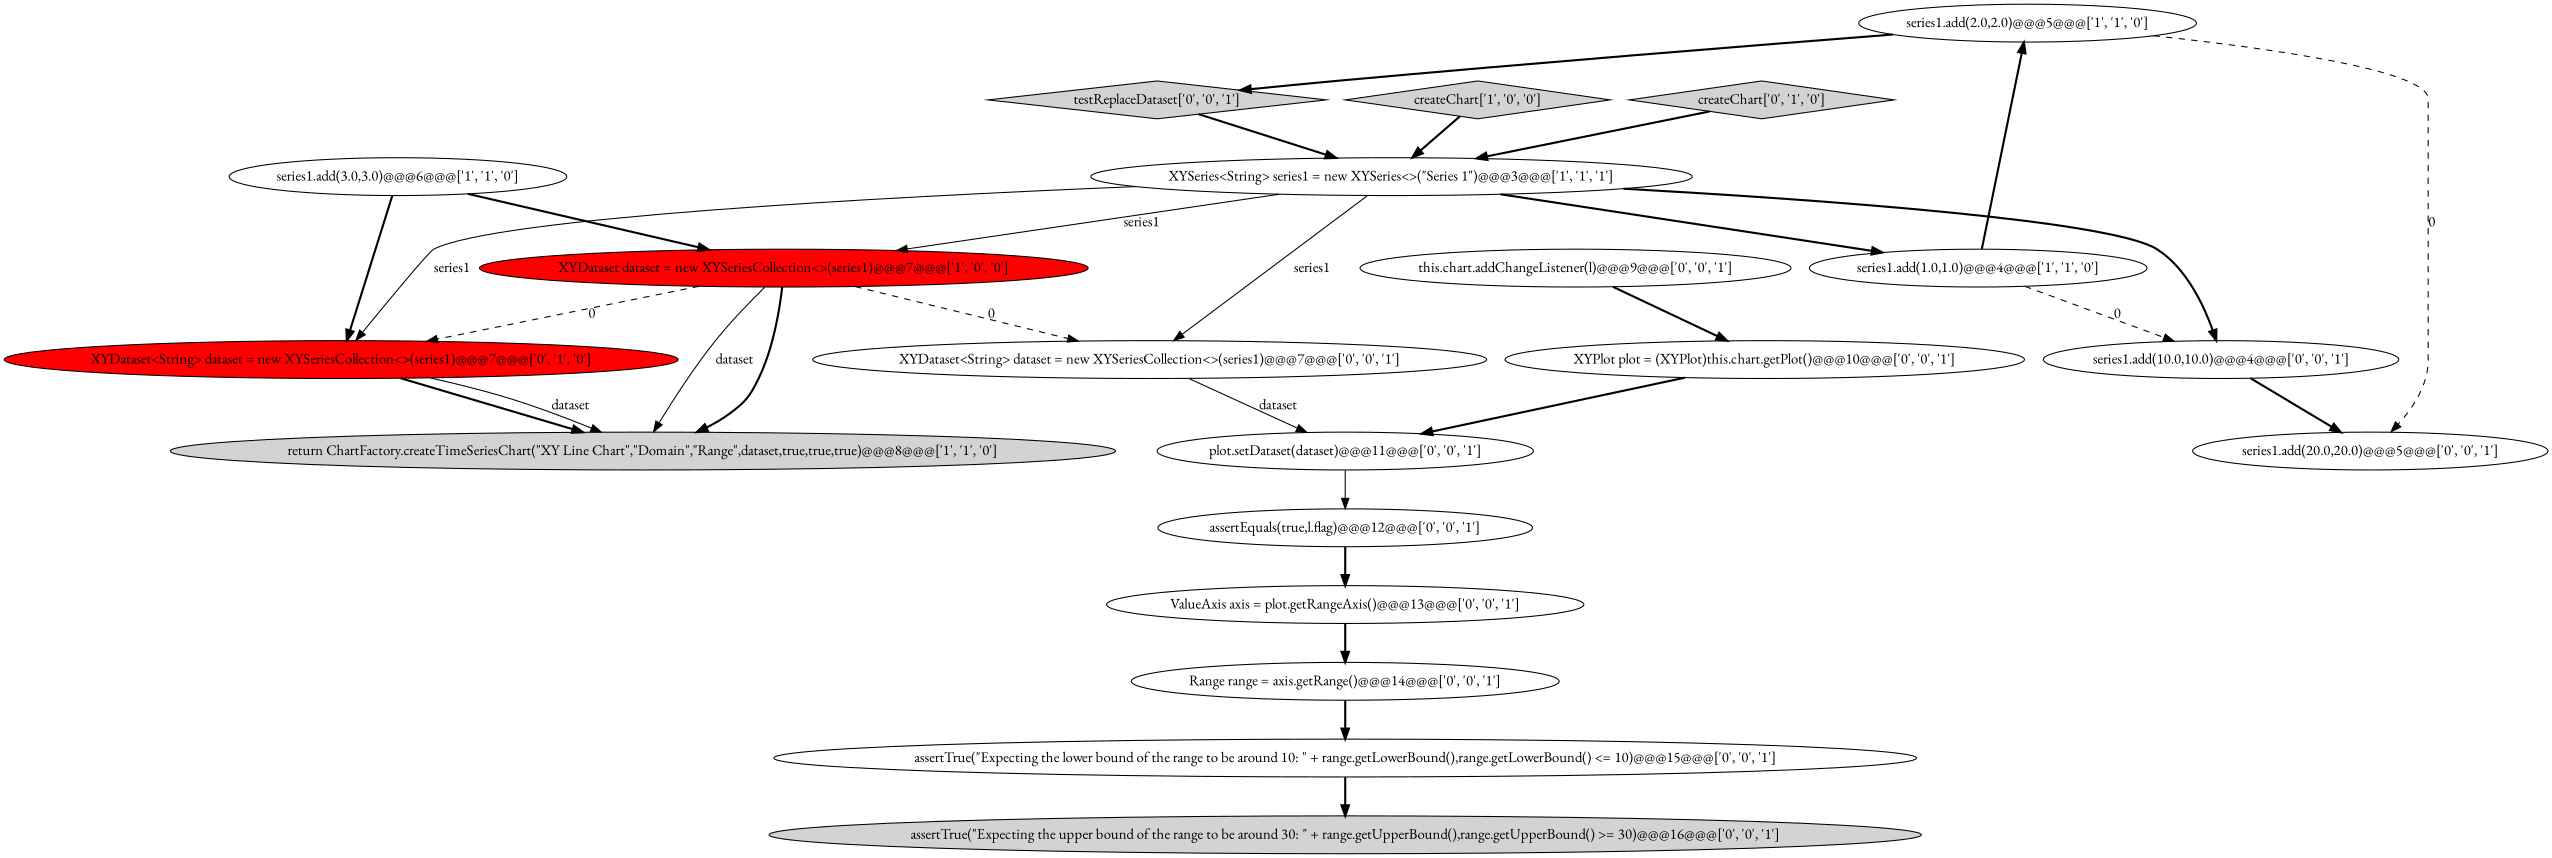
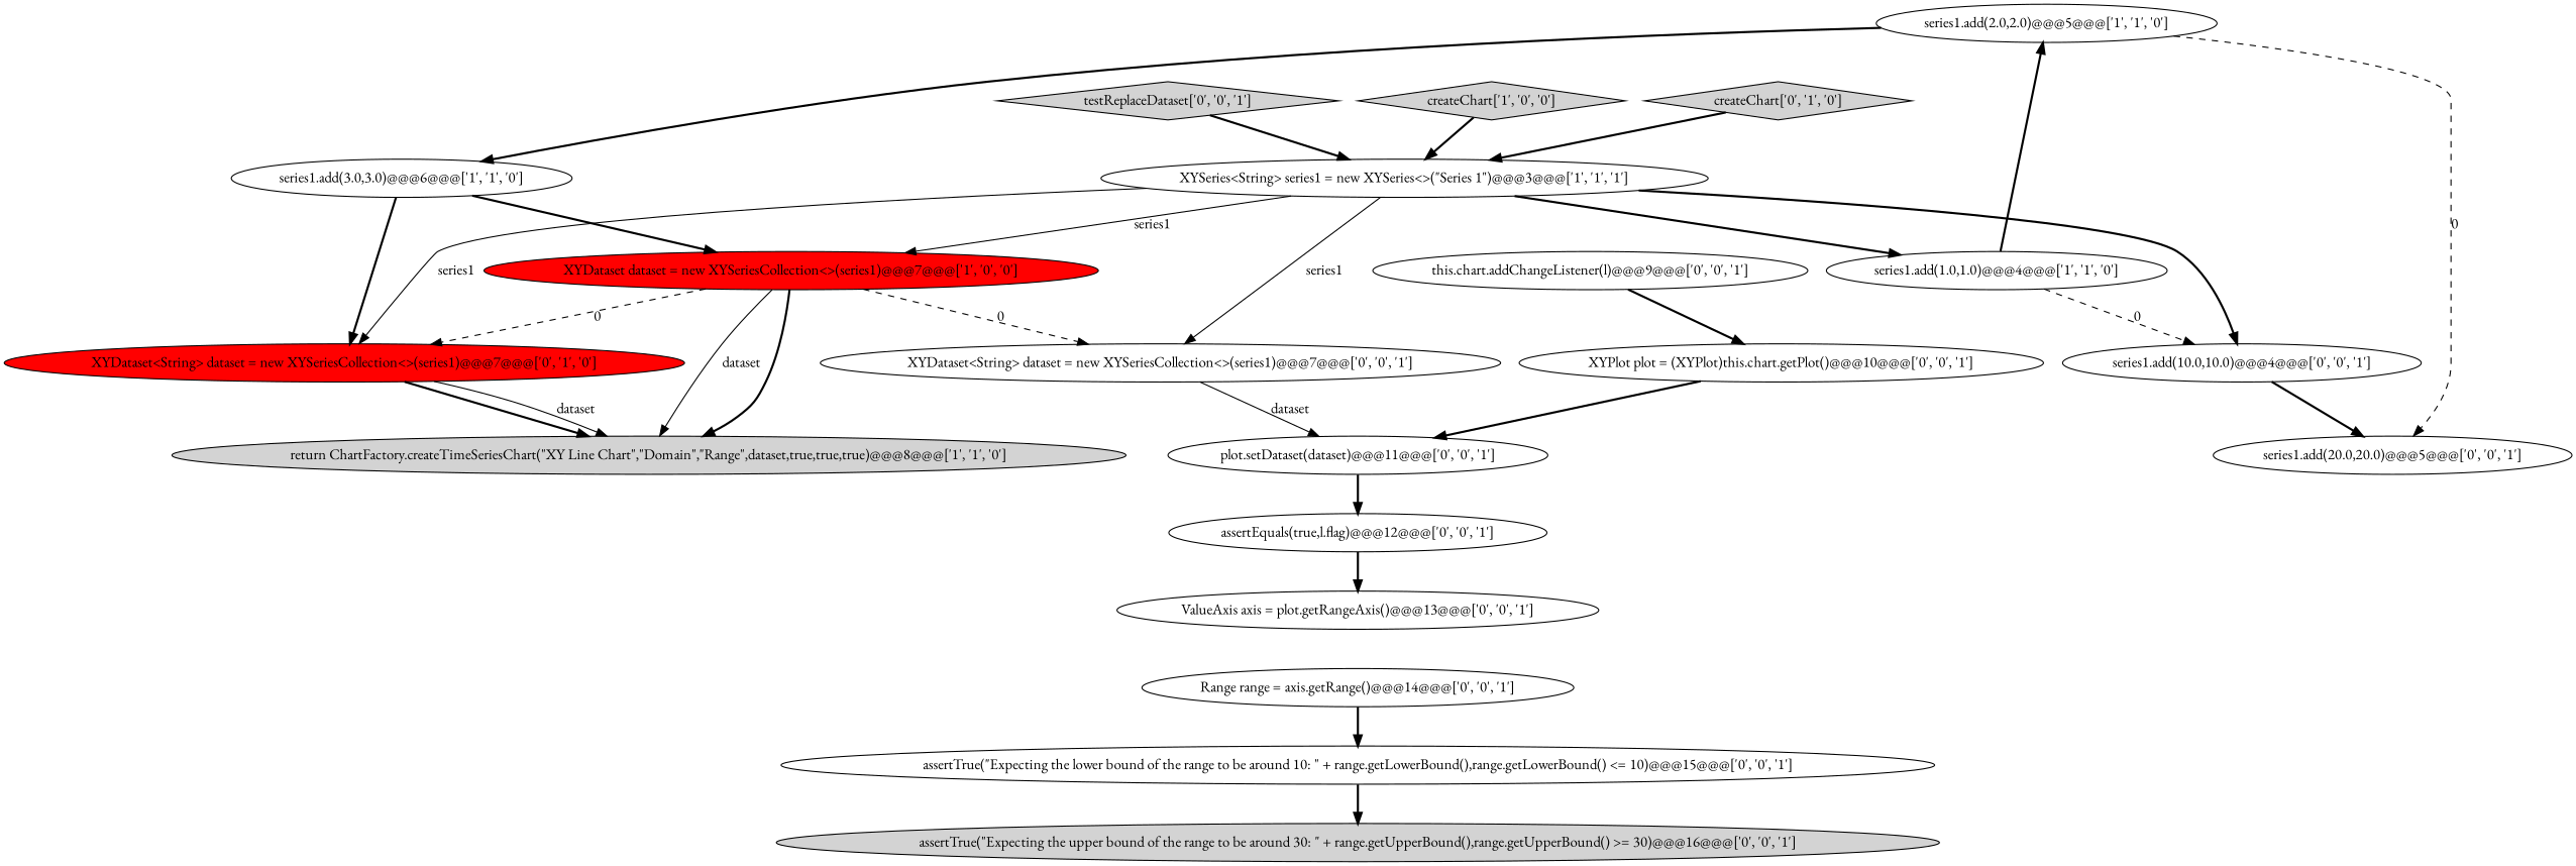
  digraph {
    fontname="EB Garamond"
    node [fillcolor=white fontname="EB Garamond" shape=ellipse style=filled]
    edge [fontname="EB Garamond" style=bold]
    n1 [label="series1.add(2.0,2.0)@@@5@@@['1', '1', '0']"]
    n2 [label="series1.add(3.0,3.0)@@@6@@@['1', '1', '0']"]
    n3 [label="series1.add(20.0,20.0)@@@5@@@['0', '0', '1']"]
    n4 [fillcolor=red label="XYDataset<String> dataset = new XYSeriesCollection<>(series1)@@@7@@@['0', '1', '0']"]
    n5 [fillcolor=red label="XYDataset dataset = new XYSeriesCollection<>(series1)@@@7@@@['1', '0', '0']"]
    n6 [label="ValueAxis axis = plot.getRangeAxis()@@@13@@@['0', '0', '1']"]
    n7 [label="Range range = axis.getRange()@@@14@@@['0', '0', '1']"]
    n8 [label="assertTrue(\"Expecting the lower bound of the range to be around 10: \" + range.getLowerBound(),range.getLowerBound() <= 10)@@@15@@@['0', '0', '1']"]
    n9 [label="series1.add(1.0,1.0)@@@4@@@['1', '1', '0']"]
    n10 [label="series1.add(10.0,10.0)@@@4@@@['0', '0', '1']"]
    n11 [label="plot.setDataset(dataset)@@@11@@@['0', '0', '1']"]
    n12 [label="assertEquals(true,l.flag)@@@12@@@['0', '0', '1']"]
    n13 [fillcolor=lightgray label="return ChartFactory.createTimeSeriesChart(\"XY Line Chart\",\"Domain\",\"Range\",dataset,true,true,true)@@@8@@@['1', '1', '0']"]
    n14 [fillcolor=lightgray label="testReplaceDataset['0', '0', '1']" shape=diamond]
    n15 [label="XYSeries<String> series1 = new XYSeries<>(\"Series 1\")@@@3@@@['1', '1', '1']"]
    n16 [label="XYDataset<String> dataset = new XYSeriesCollection<>(series1)@@@7@@@['0', '0', '1']"]
    n17 [fillcolor=lightgray label="assertTrue(\"Expecting the upper bound of the range to be around 30: \" + range.getUpperBound(),range.getUpperBound() >= 30)@@@16@@@['0', '0', '1']"]
    n18 [label="this.chart.addChangeListener(l)@@@9@@@['0', '0', '1']"]
    n19 [label="XYPlot plot = (XYPlot)this.chart.getPlot()@@@10@@@['0', '0', '1']"]
    n20 [fillcolor=lightgray label="createChart['1', '0', '0']" shape=diamond]
    n21 [fillcolor=lightgray label="createChart['0', '1', '0']" shape=diamond]
-   n1 -> n14
+   n1 -> n2
    n1 -> n3 [label=0 style=dashed]
    n2 -> n4
    n2 -> n5
    n4 -> n13
    n4 -> n13 [label=dataset style=solid]
    n5 -> n4 [label=0 style=dashed]
    n5 -> n13
    n5 -> n13 [label=dataset style=solid]
    n5 -> n16 [label=0 style=dashed]
-   n6 -> n7
    n7 -> n8
    n8 -> n17
    n9 -> n1
    n9 -> n10 [label=0 style=dashed]
    n10 -> n3
-   n11 -> n12 [style=solid]
+   n11 -> n12
    n12 -> n6
    n14 -> n15
    n15 -> n4 [label=series1 style=solid]
    n15 -> n5 [label=series1 style=solid]
    n15 -> n9
    n15 -> n10
    n15 -> n16 [label=series1 style=solid]
    n16 -> n11 [label=dataset style=solid]
    n18 -> n19
    n19 -> n11
    n20 -> n15
    n21 -> n15
  }
